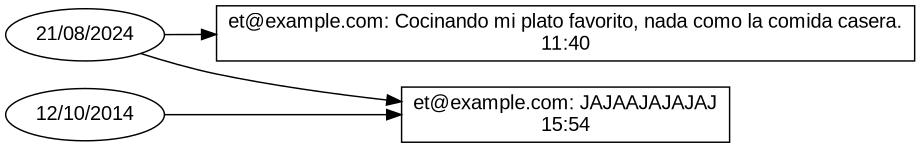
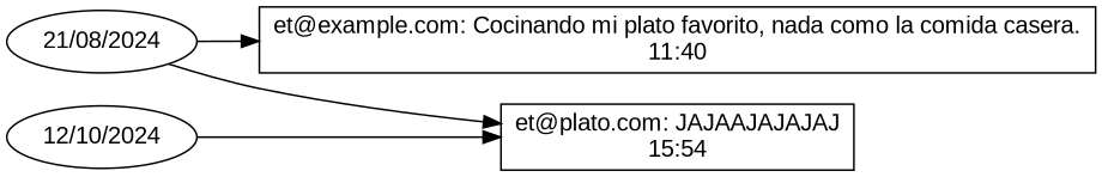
  digraph {
    rankdir=LR
    node [fontname=Arial]
    n1 [label="21/08/2024"]
    n2 [label="et@example.com: Cocinando mi plato favorito, nada como la comida casera.\n11:40" shape=box]
-   n3 [label="et@example.com: JAJAAJAJAJAJ\n15:54" shape=box]
-   n4 [label="12/10/2014"]
+   n3 [label="et@plato.com: JAJAAJAJAJAJ\n15:54" shape=box]
+   n4 [label="12/10/2024"]
    n1 -> n2
    n1 -> n3
    n4 -> n3
  }
